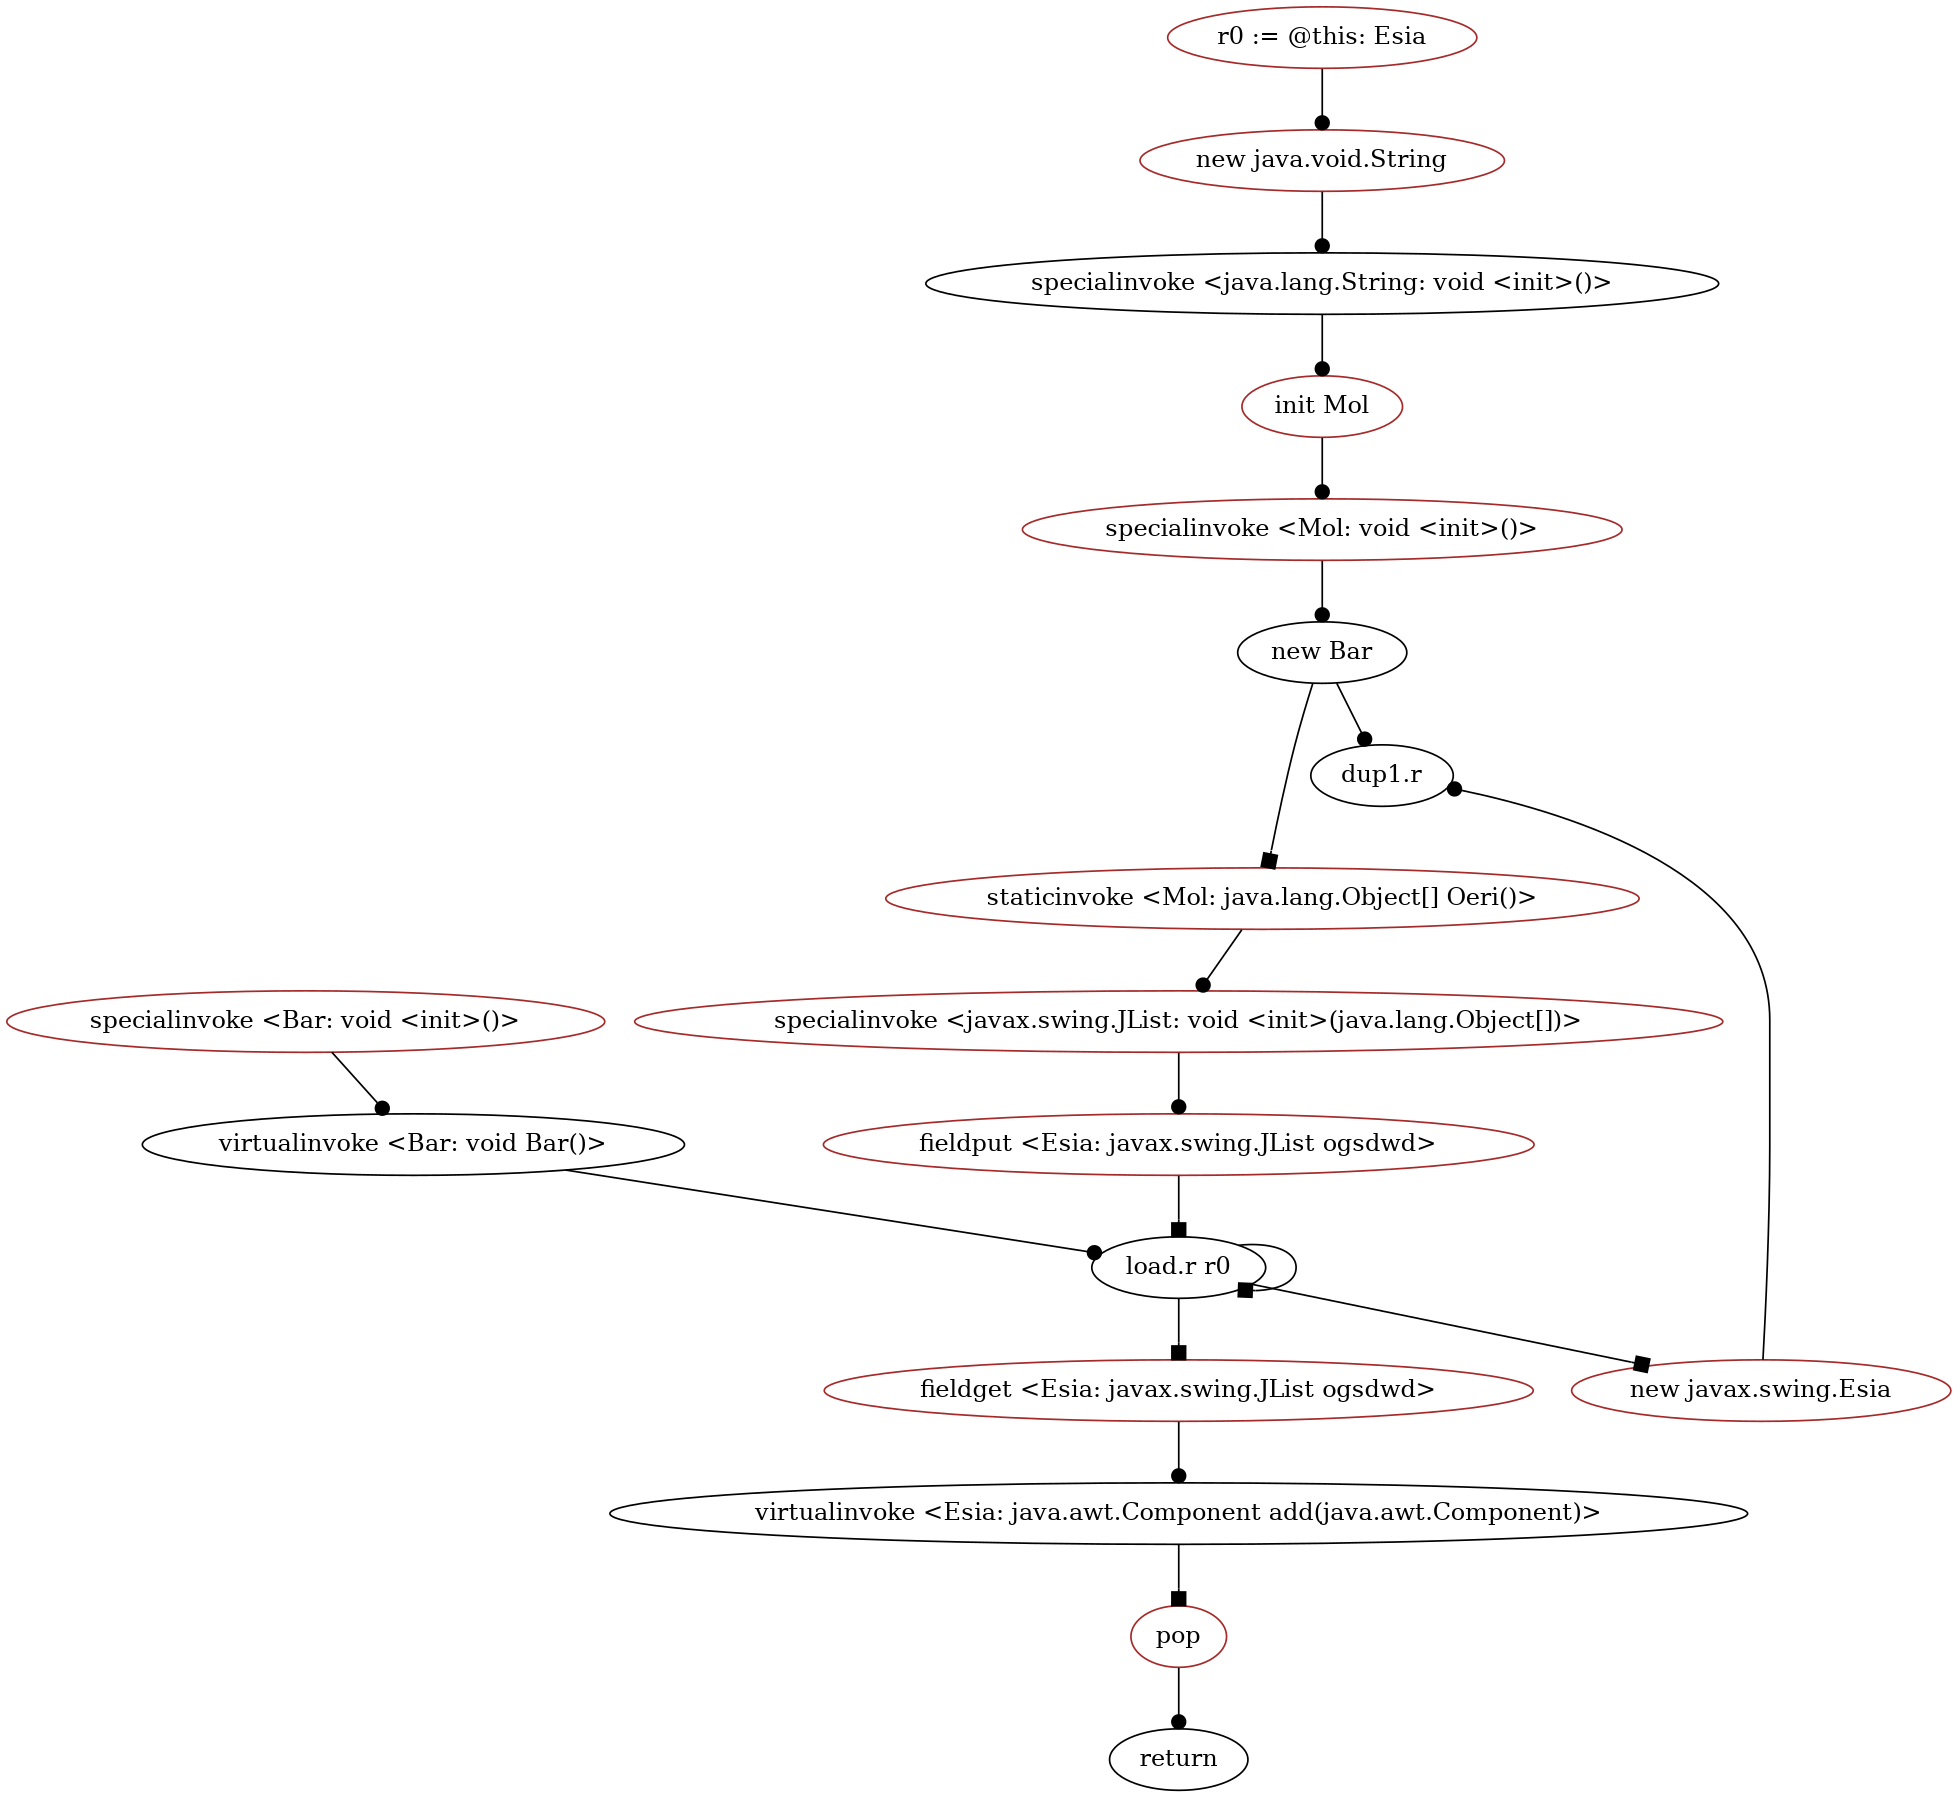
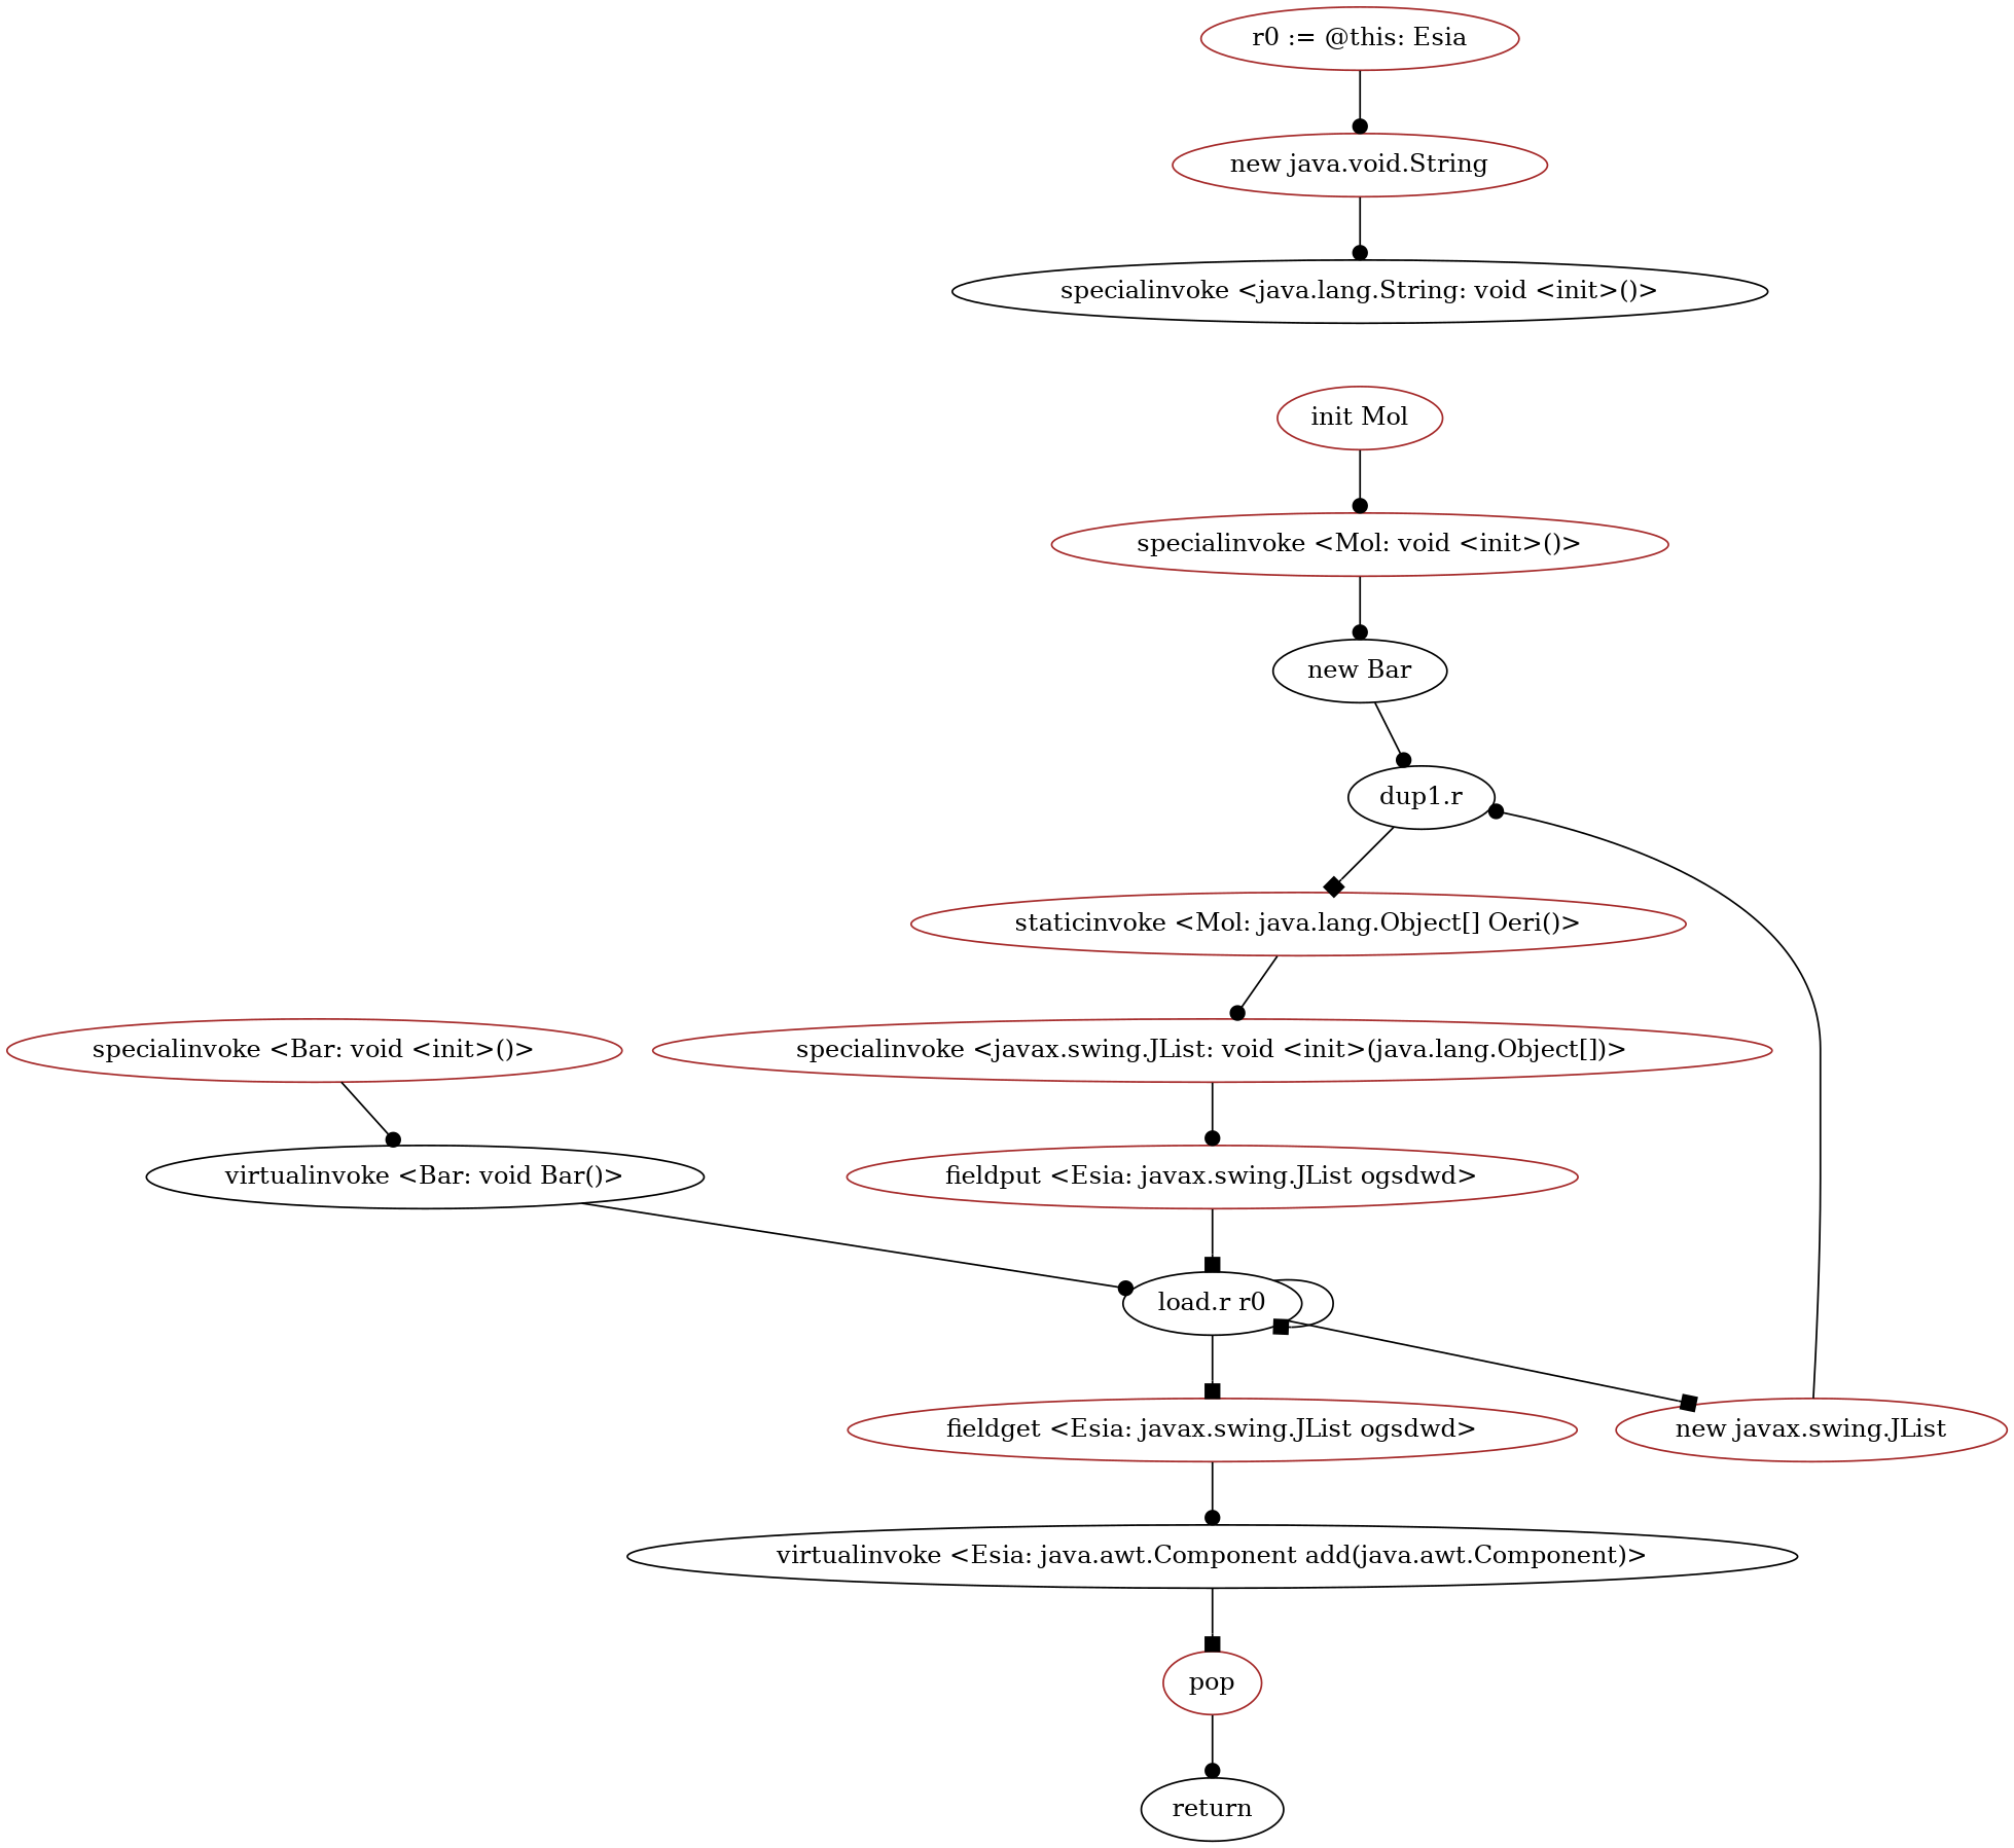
  digraph {
    node [color=brown]
    edge [arrowhead=dot]
    n1 [label="new java.void.String"]
    "r0 := @this: Esia"
    "specialinvoke <java.lang.String: void <init>()>" [color=black]
    n4 [label="init Mol"]
    "specialinvoke <Mol: void <init>()>"
    "new Bar" [color=black]
    "dup1.r" [color=black]
    "staticinvoke <Mol: java.lang.Object[] Oeri()>"
    "virtualinvoke <Bar: void Bar()>" [color=black]
    "specialinvoke <Bar: void <init>()>"
    "specialinvoke <javax.swing.JList: void <init>(java.lang.Object[])>"
    "load.r r0" [color=black]
-   "new javax.swing.JList" [label="new javax.swing.Esia"]
+   "new javax.swing.JList"
    "fieldget <Esia: javax.swing.JList ogsdwd>"
    "virtualinvoke <Esia: java.awt.Component add(java.awt.Component)>" [color=black]
    "fieldput <Esia: javax.swing.JList ogsdwd>"
    pop
    return [color=black]
    n1 -> "specialinvoke <java.lang.String: void <init>()>"
    "r0 := @this: Esia" -> n1
-   "specialinvoke <java.lang.String: void <init>()>" -> n4
    n4 -> "specialinvoke <Mol: void <init>()>"
    "specialinvoke <Mol: void <init>()>" -> "new Bar"
    "new Bar" -> "dup1.r"
-   "new Bar" -> "staticinvoke <Mol: java.lang.Object[] Oeri()>" [arrowhead=box]
+   "dup1.r" -> "staticinvoke <Mol: java.lang.Object[] Oeri()>" [arrowhead=box]
    "staticinvoke <Mol: java.lang.Object[] Oeri()>" -> "specialinvoke <javax.swing.JList: void <init>(java.lang.Object[])>"
    "virtualinvoke <Bar: void Bar()>" -> "load.r r0"
    "specialinvoke <Bar: void <init>()>" -> "virtualinvoke <Bar: void Bar()>"
    "specialinvoke <javax.swing.JList: void <init>(java.lang.Object[])>" -> "fieldput <Esia: javax.swing.JList ogsdwd>"
    "load.r r0" -> "load.r r0" [arrowhead=box]
    "load.r r0" -> "new javax.swing.JList" [arrowhead=box]
    "load.r r0" -> "fieldget <Esia: javax.swing.JList ogsdwd>" [arrowhead=box]
    "new javax.swing.JList" -> "dup1.r"
    "fieldget <Esia: javax.swing.JList ogsdwd>" -> "virtualinvoke <Esia: java.awt.Component add(java.awt.Component)>"
    "virtualinvoke <Esia: java.awt.Component add(java.awt.Component)>" -> pop [arrowhead=box]
    "fieldput <Esia: javax.swing.JList ogsdwd>" -> "load.r r0" [arrowhead=box]
    pop -> return
  }
